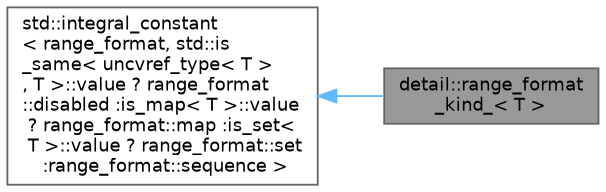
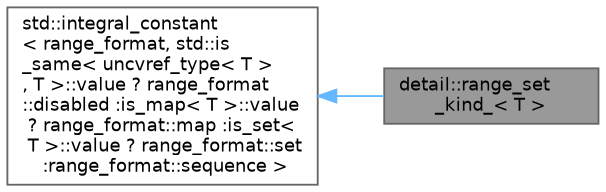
  digraph {
    rankdir=LR
    node [color=gray40 fontname=Helvetica fontsize=10 shape=box style=filled]
-   n1 [fillcolor=grey60 fontcolor=black height=0.2 label="detail::range_format\l_kind_\< T \>" width=0.4]
+   n1 [fillcolor=grey60 fontcolor=black height=0.2 label="detail::range_set\l_kind_\< T \>" width=0.4]
    n2 [fillcolor=white height=0.2 label="std::integral_constant\l\< range_format, std::is\l_same\< uncvref_type\< T \>\l, T \>::value ? range_format\l::disabled :is_map\< T \>::value\l ? range_format::map :is_set\<\l T \>::value ? range_format::set\l :range_format::sequence \>" width=0.4]
    n2 -> n1 [color=steelblue1 dir=back fontname=Helvetica fontsize=10 labelfontname=Helvetica labelfontsize=10 style=solid]
  }
